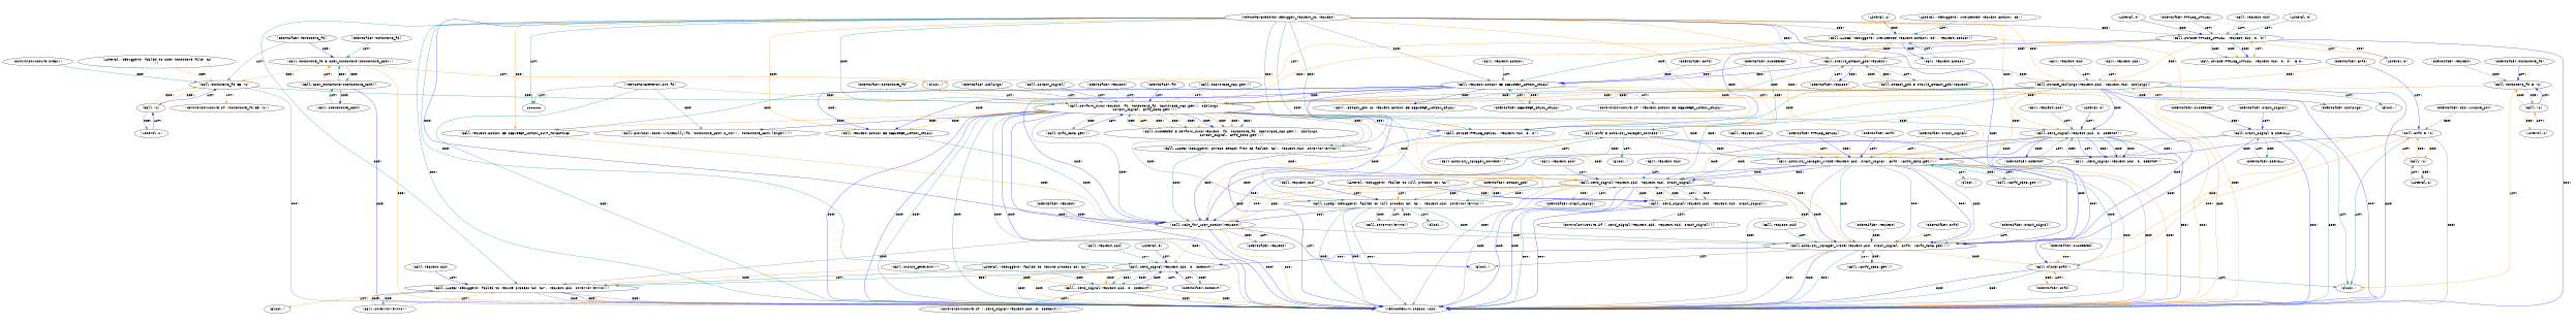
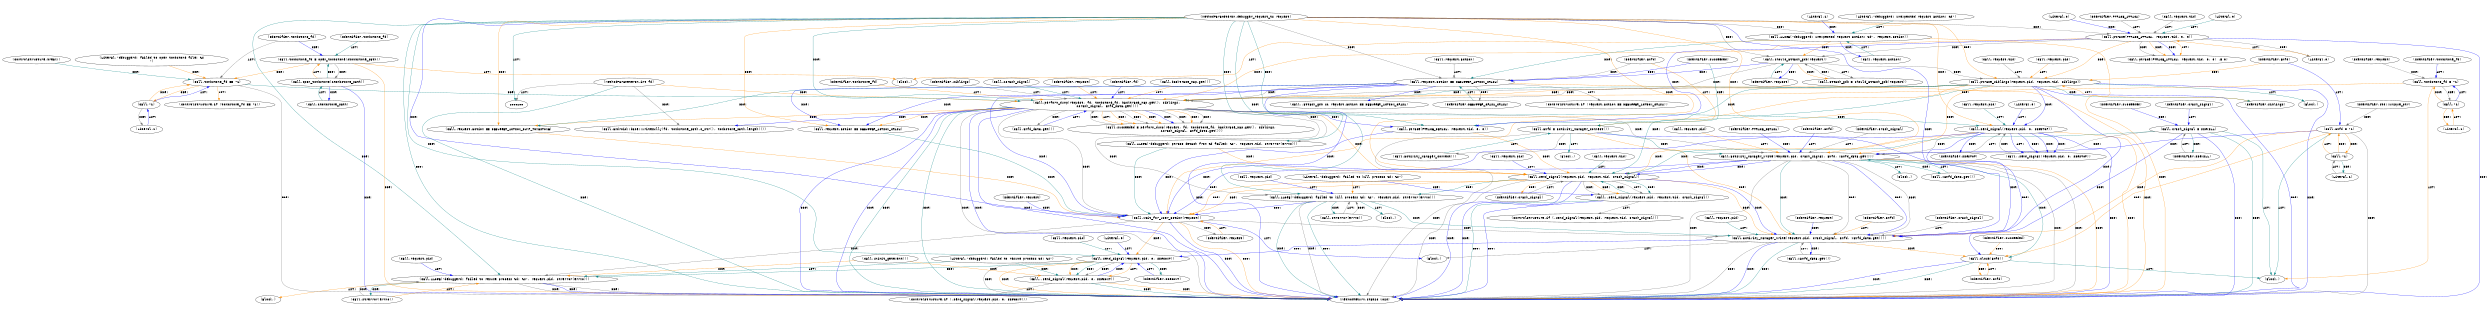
  digraph {
    fontname="DejaVu Sans Mono"
    node [fontname="DejaVu Sans Mono"]
    edge [color=darkorange fontname="DejaVu Sans Mono"]
    n1 [label="(Call,activity_manager_write(request.pid, crash_signal, amfd, *amfd_data.get()))"]
    n2 [label="(Call,send_signal(request.pid, request.tid, crash_signal))"]
    n3 [label="(Call,wait_for_user_action(request))"]
    n4 [label="(Call,activity_manager_write(request.pid, crash_signal, amfd, *amfd_data.get()))"]
    n5 [label="(Call,close(amfd))"]
    n6 [label="(Block,)"]
    n7 [label="(Call,*amfd_data.get())"]
    n8 [label="(MethodReturn,static void)"]
    n9 [label="(Call,ALOGE(\"debuggerd: failed to kill process %d: %s\", request.pid, strerror(errno)))"]
    n10 [label="(Call,!send_signal(request.pid, request.tid, crash_signal))"]
    n11 [label="(Identifier,crash_signal)"]
    n12 [label="(Call,send_signal(request.pid, 0, SIGCONT))"]
    n13 [label="(Call,ALOGE(\"debuggerd: failed to resume process %d: %s\", request.pid, strerror(errno)))"]
    n14 [label="(Identifier,request)"]
    n15 [label="(Block,)"]
    n16 [label="(Call,*amfd_data.get())"]
    n17 [label="(Block,)"]
    n18 [label="(Identifier,amfd)"]
    n19 [label="(Call,ptrace_siblings(request.pid, request.tid, siblings))"]
    n20 [label="(Call,perform_dump(request, fd, tombstone_fd, backtrace_map.get(), siblings,\n &crash_signal, amfd_data.get()))"]
    n21 [label="(Call,send_signal(request.pid, 0, SIGSTOP))"]
    n22 [label="(Block,)"]
    n23 [label="(Call,ptrace(PTRACE_DETACH, request.tid, 0, 0))"]
    n24 [label="(Identifier,siblings)"]
    n25 [label="(Call,ALOGE(\"debuggerd: ptrace detach from %d failed: %s\", request.tid, strerror(errno)))"]
    n26 [label="(Call,request.action == DEBUGGER_ACTION_DUMP_TOMBSTONE)"]
    n27 [label="(Call,request.action == DEBUGGER_ACTION_CRASH)"]
    n28 [label="(Call,android::base::WriteFully(fd, tombstone_path.c_str(), tombstone_path.length()))"]
    n29 [label="(Call,amfd_data.get())"]
    n30 [label="(Call,succeeded = perform_dump(request, fd, tombstone_fd, backtrace_map.get(), siblings,\n &crash_signal, amfd_data.get()))"]
    n31 [label="(Identifier,SIGSTOP)"]
    n32 [label="(Call,!send_signal(request.pid, 0, SIGSTOP))"]
    n33 [label="(Call,should_attach_gdb(request))"]
    n34 [label="(Call,request.action == DEBUGGER_ACTION_CRASH)"]
    n35 [label="(Identifier,request)"]
    n36 [label="(Call,attach_gdb = should_attach_gdb(request))"]
    n37 [label="(ControlStructure,if (request.action == DEBUGGER_ACTION_CRASH))"]
    n38 [label="(Call,!attach_gdb && request.action == DEBUGGER_ACTION_CRASH)"]
    n39 [label="(Identifier,DEBUGGER_CRASH_CRASH)"]
    n40 [label="(Call,ALOGE(\"debuggerd: unexpected request action: %d\", request.action))"]
    n41 [label="(Call,request.action)"]
    n42 [label="(Block,)"]
    n43 [label="(MethodParameterIn,debugger_request_t& request)"]
    n44 [label="(Call,ptrace(PTRACE_ATTACH, request.tid, 0, 0))"]
    1000100
    n46 [label="(Call,ptrace(PTRACE_ATTACH, request.tid, 0, 0) != 0)"]
    n47 [label="(Literal,0)"]
    n48 [label="(Block,)"]
    n49 [label="(Call,strerror(errno))"]
    n50 [label="(Call,!send_signal(request.pid, 0, SIGCONT))"]
    n51 [label="(Identifier,SIGCONT)"]
    n52 [label="(Call,strerror(errno))"]
    n53 [label="(Block,)"]
    n54 [label="(MethodParameterIn,int fd)"]
    n55 [label="(Call,tombstone_fd = -1)"]
    n56 [label="(Call,-1)"]
    n57 [label="(Literal,1)"]
    n58 [label="(Call,tombstone_fd == -1)"]
    n59 [label="(Call,-1)"]
    n60 [label="(ControlStructure,if (tombstone_fd == -1))"]
    n61 [label="(Literal,1)"]
    n62 [label="(Call,tombstone_fd = open_tombstone(&tombstone_path))"]
    n63 [label="(Call,open_tombstone(&tombstone_path))"]
    n64 [label="(Call,&tombstone_path)"]
    n65 [label="(Call,crash_signal = SIGKILL)"]
    n66 [label="(Identifier,SIGKILL)"]
    n67 [label="(Call,amfd = activity_manager_connect())"]
    n68 [label="(Block,)"]
    n69 [label="(Call,activity_manager_connect())"]
    n70 [label="(Call,amfd = -1)"]
    n71 [label="(Call,-1)"]
    n72 [label="(Literal,1)"]
    n73 [label="(ControlStructure,if (!send_signal(request.pid, request.tid, crash_signal)))"]
    n74 [label="(ControlStructure,if (!send_signal(request.pid, 0, SIGCONT)))"]
    n75 [label="(Identifier,amfd)"]
    n76 [label="(Literal,\"debuggerd: failed to open tombstone file: %s\n\")"]
    n77 [label="(Identifier,amfd)"]
    n78 [label="(Identifier,request)"]
    n79 [label="(Literal,0)"]
    n80 [label="(Identifier,amfd)"]
    n81 [label="(Literal,\"debuggerd: unexpected request action: %d\")"]
    n82 [label="(Call,request.pid)"]
    n83 [label="(Identifier,succeeded)"]
    n84 [label="(Identifier,std::unique_ptr)"]
    n85 [label="(Call,request.pid)"]
    n86 [label="(Call,request.pid)"]
    n87 [label="(Identifier,crash_signal)"]
    n88 [label="(Literal,0)"]
    n89 [label="(Identifier,fd)"]
    n90 [label="(Identifier,tombstone_fd)"]
    n91 [label="(Call,uninit_getevent())"]
    n92 [label="(Literal,0)"]
    n93 [label="(Literal,0)"]
    n94 [label="(Call,request.pid)"]
    n95 [label="(Identifier,crash_signal)"]
    n96 [label="(Call,request.pid)"]
    n97 [label="(Identifier,request)"]
    n98 [label="(Identifier,crash_signal)"]
    n99 [label="(Call,request.tid)"]
    n100 [label="(Literal,\"debuggerd: failed to kill process %d: %s\")"]
    n101 [label="(Call,request.pid)"]
    n102 [label="(ControlStructure,break;)"]
    n103 [label="(Call,backtrace_map.get())"]
    n104 [label="(Identifier,tombstone_fd)"]
    n105 [label="(Identifier,amfd)"]
    n106 [label="(Literal,1)"]
    n107 [label="(Call,request.pid)"]
    n108 [label="(Call,request.pid)"]
    n109 [label="(Identifier,succeeded)"]
    n110 [label="(Identifier,request)"]
    n111 [label="(Identifier,PTRACE_ATTACH)"]
    n112 [label="(Identifier,siblings)"]
    n113 [label="(Call,request.action)"]
    n114 [label="(Call,&crash_signal)"]
    n115 [label="(Call,request.tid)"]
    n116 [label="(Call,request.tid)"]
    n117 [label="(Identifier,tombstone_fd)"]
    n118 [label="(Identifier,succeeded)"]
    n119 [label="(Identifier,tombstone_fd)"]
    n120 [label="(Identifier,request)"]
    n121 [label="(Identifier,PTRACE_DETACH)"]
-   n122 [label="(Identifier,attach_gdb)"]
    n123 [label="(Literal,\"debuggerd: failed to resume process %d: %s\")"]
    n1 -> n2 [color=blue label="DDG: "]
    n1 -> n2 [color=blue label="DDG: "]
    n1 -> n3 [color=blue label="DDG: "]
    n1 -> n4 [color=blue label="DDG: "]
    n1 -> n4 [color=gray40 label="DDG: "]
    n1 -> n4 [color=teal label="DDG: "]
    n1 -> n4 [color=gray40 label="DDG: "]
    n1 -> n5 [color=teal label="DDG: "]
    n1 -> n6 [color=teal label="AST: "]
    n1 -> n7 [color=teal label="CFG: "]
    n1 -> n8 [color=gray40 label="DDG: "]
    n1 -> n8 [label="DDG: "]
    n1 -> n8 [color=gray40 label="DDG: "]
    n1 -> n8 [color=gray40 label="DDG: "]
    n2 -> n3 [label="DDG: "]
    n2 -> n3 [label="DDG: "]
    n2 -> n4 [label="DDG: "]
    n2 -> n4 [color=blue label="DDG: "]
    n2 -> n8 [color=gray40 label="DDG: "]
    n2 -> n8 [color=blue label="DDG: "]
    n2 -> n8 [color=blue label="DDG: "]
    n2 -> n9 [color=teal label="DDG: "]
    n2 -> n10 [color=gray40 label="AST: "]
    n2 -> n10 [color=teal label="DDG: "]
    n2 -> n10 [color=gray40 label="DDG: "]
    n2 -> n10 [label="DDG: "]
    n2 -> n11 [label="CFG: "]
    n3 -> n4 [color=gray40 label="DDG: "]
    n3 -> n8 [label="DDG: "]
    n3 -> n8 [color=blue label="DDG: "]
    n3 -> n12 [label="DDG: "]
    n3 -> n13 [color=gray40 label="DDG: "]
    n3 -> n14 [color=gray40 label="CFG: "]
    n3 -> n15 [color=blue label="AST: "]
    n4 -> n5 [label="DDG: "]
    n4 -> n8 [color=blue label="DDG: "]
    n4 -> n8 [color=teal label="DDG: "]
    n4 -> n8 [color=gray40 label="DDG: "]
    n4 -> n12 [color=blue label="DDG: "]
    n4 -> n15 [color=gray40 label="AST: "]
    n4 -> n16 [color=blue label="CFG: "]
    n5 -> n8 [color=blue label="DDG: "]
    n5 -> n8 [color=teal label="DDG: "]
    n5 -> n17 [color=teal label="AST: "]
    n5 -> n18 [label="CFG: "]
    n7 -> n1 [color=teal label="AST: "]
    n9 -> n3 [color=blue label="DDG: "]
    n9 -> n4 [color=teal label="DDG: "]
    n9 -> n8 [color=gray40 label="DDG: "]
    n9 -> n8 [color=teal label="DDG: "]
    n9 -> n8 [color=teal label="DDG: "]
    n9 -> n48 [color=teal label="AST: "]
    n9 -> n49 [color=teal label="CFG: "]
    n10 -> n2 [color=teal label="CFG: "]
    n10 -> n8 [color=teal label="DDG: "]
    n10 -> n8 [color=blue label="DDG: "]
    n10 -> n73 [color=gray40 label="AST: "]
    n11 -> n2 [color=gray40 label="AST: "]
    n12 -> n8 [color=gray40 label="DDG: "]
    n12 -> n8 [label="DDG: "]
    n12 -> n13 [color=teal label="DDG: "]
    n12 -> n50 [label="AST: "]
    n12 -> n50 [label="DDG: "]
    n12 -> n50 [color=teal label="DDG: "]
    n12 -> n50 [color=gray40 label="DDG: "]
    n12 -> n51 [color=teal label="CFG: "]
    n13 -> n8 [color=gray40 label="DDG: "]
    n13 -> n8 [color=gray40 label="DDG: "]
    n13 -> n8 [color=blue label="DDG: "]
    n13 -> n52 [color=teal label="CFG: "]
    n13 -> n53 [label="AST: "]
    n14 -> n3 [label="AST: "]
    n16 -> n4 [color=gray40 label="AST: "]
    n18 -> n5 [label="AST: "]
    n19 -> n1 [label="DDG: "]
    n19 -> n2 [color=teal label="DDG: "]
    n19 -> n3 [label="DDG: "]
    n19 -> n4 [color=blue label="DDG: "]
    n19 -> n8 [color=blue label="DDG: "]
    n19 -> n8 [color=blue label="DDG: "]
    n19 -> n20 [label="DDG: "]
    n19 -> n20 [color=gray40 label="DDG: "]
    n19 -> n20 [color=teal label="DDG: "]
    n19 -> n21 [color=blue label="DDG: "]
    n19 -> n22 [color=teal label="AST: "]
    n19 -> n23 [color=teal label="DDG: "]
    n19 -> n24 [color=teal label="CFG: "]
    n20 -> n1 [color=gray40 label="DDG: "]
    n20 -> n2 [label="DDG: "]
    n20 -> n3 [color=gray40 label="DDG: "]
    n20 -> n8 [color=blue label="DDG: "]
    n20 -> n8 [color=blue label="DDG: "]
    n20 -> n8 [color=blue label="DDG: "]
    n20 -> n8 [color=blue label="DDG: "]
    n20 -> n8 [color=teal label="DDG: "]
    n20 -> n8 [color=teal label="DDG: "]
    n20 -> n8 [color=gray40 label="DDG: "]
    n20 -> n9 [color=gray40 label="DDG: "]
    n20 -> n21 [color=teal label="DDG: "]
    n20 -> n23 [color=blue label="DDG: "]
    n20 -> n25 [color=gray40 label="DDG: "]
    n20 -> n26 [label="DDG: "]
    n20 -> n27 [label="DDG: "]
    n20 -> n28 [color=blue label="DDG: "]
    n20 -> n29 [color=gray40 label="CFG: "]
    n20 -> n30 [label="AST: "]
    n20 -> n30 [label="DDG: "]
    n20 -> n30 [color=gray40 label="DDG: "]
    n20 -> n30 [label="DDG: "]
    n20 -> n30 [color=blue label="DDG: "]
    n20 -> n30 [color=gray40 label="DDG: "]
    n20 -> n30 [label="DDG: "]
    n20 -> n30 [color=gray40 label="DDG: "]
    n21 -> n1 [color=gray40 label="DDG: "]
    n21 -> n2 [label="DDG: "]
    n21 -> n3 [color=blue label="DDG: "]
    n21 -> n4 [color=blue label="DDG: "]
    n21 -> n8 [label="DDG: "]
    n21 -> n8 [color=blue label="DDG: "]
    n21 -> n31 [color=blue label="CFG: "]
    n21 -> n32 [color=blue label="AST: "]
    n21 -> n32 [color=blue label="DDG: "]
    n21 -> n32 [color=blue label="DDG: "]
    n21 -> n32 [color=blue label="DDG: "]
    n23 -> n2 [label="DDG: "]
    n23 -> n3 [color=blue label="DDG: "]
    n24 -> n19 [label="AST: "]
    n25 -> n2 [label="DDG: "]
    n25 -> n3 [color=teal label="DDG: "]
    n26 -> n3 [label="DDG: "]
    n27 -> n3 [color=teal label="DDG: "]
    n29 -> n20 [color=blue label="AST: "]
    n30 -> n20 [color=gray40 label="CFG: "]
    n31 -> n21 [color=gray40 label="AST: "]
    n32 -> n21 [color=gray40 label="CFG: "]
    n33 -> n19 [color=gray40 label="DDG: "]
    n33 -> n20 [color=gray40 label="DDG: "]
    n33 -> n34 [color=blue label="DDG: "]
    n33 -> n35 [color=blue label="CFG: "]
    n33 -> n36 [color=gray40 label="AST: "]
    n33 -> n36 [label="DDG: "]
    n34 -> n3 [color=blue label="DDG: "]
    n34 -> n8 [color=blue label="DDG: "]
    n34 -> n8 [label="DDG: "]
    n34 -> n20 [color=gray40 label="DDG: "]
    n34 -> n26 [color=teal label="DDG: "]
    n34 -> n27 [color=blue label="DDG: "]
    n34 -> n27 [color=blue label="DDG: "]
    n34 -> n37 [color=gray40 label="AST: "]
    n34 -> n38 [color=blue label="DDG: "]
    n34 -> n39 [color=gray40 label="CFG: "]
    n35 -> n33 [color=teal label="AST: "]
    n36 -> n33 [color=gray40 label="CFG: "]
    n39 -> n34 [color=teal label="AST: "]
    n40 -> n8 [label="DDG: "]
    n40 -> n33 [label="DDG: "]
    n40 -> n34 [color=teal label="DDG: "]
    n40 -> n41 [color=blue label="CFG: "]
    n40 -> n42 [label="AST: "]
    n41 -> n40 [color=teal label="AST: "]
    n43 -> n1 [label="DDG: "]
    n43 -> n2 [label="DDG: "]
    n43 -> n3 [color=blue label="DDG: "]
    n43 -> n4 [color=blue label="DDG: "]
    n43 -> n8 [color=teal label="DDG: "]
    n43 -> n9 [color=teal label="DDG: "]
    n43 -> n12 [color=teal label="DDG: "]
    n43 -> n13 [color=teal label="DDG: "]
    n43 -> n19 [label="DDG: "]
    n43 -> n20 [color=teal label="DDG: "]
    n43 -> n21 [label="DDG: "]
    n43 -> n23 [color=teal label="DDG: "]
    n43 -> n25 [color=teal label="DDG: "]
    n43 -> n26 [label="DDG: "]
    n43 -> n27 [label="DDG: "]
    n43 -> n33 [color=gray40 label="DDG: "]
    n43 -> n34 [color=gray40 label="DDG: "]
    n43 -> n40 [color=gray40 label="DDG: "]
    n43 -> n44 [color=gray40 label="DDG: "]
    n43 -> 1000100 [color=teal label="AST: "]
    n44 -> n8 [color=blue label="DDG: "]
    n44 -> n19 [label="DDG: "]
    n44 -> n20 [label="DDG: "]
    n44 -> n23 [color=blue label="DDG: "]
    n44 -> n33 [color=gray40 label="DDG: "]
    n44 -> n46 [label="AST: "]
    n44 -> n46 [color=gray40 label="DDG: "]
    n44 -> n46 [label="DDG: "]
    n44 -> n46 [color=blue label="DDG: "]
    n44 -> n47 [color=gray40 label="CFG: "]
    n47 -> n44 [label="AST: "]
    n49 -> n9 [color=gray40 label="AST: "]
    n49 -> n9 [color=gray40 label="DDG: "]
    n50 -> n8 [color=teal label="DDG: "]
    n50 -> n8 [label="DDG: "]
    n50 -> n12 [color=blue label="CFG: "]
    n50 -> n74 [color=gray40 label="AST: "]
    n51 -> n12 [color=blue label="AST: "]
    n52 -> n13 [label="AST: "]
    n52 -> n13 [color=gray40 label="DDG: "]
    n54 -> n8 [color=teal label="DDG: "]
    n54 -> n20 [label="DDG: "]
    n54 -> n28 [color=gray40 label="DDG: "]
    n54 -> 1000100 [color=gray40 label="AST: "]
    n55 -> n17 [label="AST: "]
    n55 -> n20 [label="DDG: "]
    n55 -> n56 [color=gray40 label="CFG: "]
    n56 -> n55 [color=blue label="AST: "]
    n56 -> n55 [label="DDG: "]
    n56 -> n57 [label="CFG: "]
    n57 -> n56 [label="AST: "]
    n58 -> n8 [color=gray40 label="DDG: "]
    n58 -> n20 [color=teal label="DDG: "]
    n58 -> n59 [label="CFG: "]
    n58 -> n60 [label="AST: "]
    n59 -> n58 [color=blue label="AST: "]
    n59 -> n58 [label="DDG: "]
    n59 -> n61 [color=gray40 label="CFG: "]
    n61 -> n59 [color=blue label="AST: "]
    n62 -> n8 [label="DDG: "]
    n62 -> n42 [label="AST: "]
    n62 -> n58 [label="DDG: "]
    n62 -> n63 [color=gray40 label="CFG: "]
    n63 -> n8 [color=blue label="DDG: "]
    n63 -> n62 [label="AST: "]
    n63 -> n62 [color=teal label="DDG: "]
    n63 -> n64 [color=blue label="CFG: "]
    n64 -> n63 [color=teal label="AST: "]
    n65 -> n1 [color=gray40 label="DDG: "]
    n65 -> n2 [color=teal label="DDG: "]
    n65 -> n4 [color=blue label="DDG: "]
    n65 -> n8 [color=teal label="DDG: "]
    n65 -> n8 [color=blue label="DDG: "]
    n65 -> n17 [color=teal label="AST: "]
    n65 -> n66 [color=teal label="CFG: "]
    n66 -> n65 [color=gray40 label="AST: "]
    n67 -> n1 [color=teal label="DDG: "]
    n67 -> n4 [label="DDG: "]
    n67 -> n5 [color=blue label="DDG: "]
    n67 -> n8 [color=gray40 label="DDG: "]
    n67 -> n68 [color=teal label="AST: "]
    n67 -> n69 [color=gray40 label="CFG: "]
    n69 -> n67 [color=teal label="AST: "]
    n70 -> n1 [color=blue label="DDG: "]
    n70 -> n4 [label="DDG: "]
    n70 -> n5 [label="DDG: "]
    n70 -> n8 [color=gray40 label="DDG: "]
    n70 -> n17 [color=teal label="AST: "]
    n70 -> n71 [label="CFG: "]
    n71 -> n70 [label="AST: "]
    n71 -> n70 [label="DDG: "]
    n71 -> n72 [color=teal label="CFG: "]
    n72 -> n71 [color=gray40 label="AST: "]
    n75 -> n1 [color=blue label="AST: "]
    n76 -> n58 [label="CFG: "]
    n77 -> n4 [label="AST: "]
    n78 -> n20 [label="AST: "]
    n79 -> n44 [color=teal label="AST: "]
    n80 -> n34 [color=gray40 label="CFG: "]
    n80 -> n67 [label="AST: "]
    n81 -> n40 [color=teal label="AST: "]
    n82 -> n19 [label="AST: "]
    n83 -> n5 [label="CFG: "]
    n84 -> n70 [color=gray40 label="CFG: "]
    n85 -> n9 [color=blue label="AST: "]
    n86 -> n2 [color=blue label="AST: "]
    n87 -> n4 [color=gray40 label="AST: "]
    n88 -> n44 [color=blue label="CFG: "]
    n89 -> n20 [color=blue label="AST: "]
    n90 -> n58 [color=gray40 label="AST: "]
    n90 -> n62 [color=blue label="CFG: "]
    n91 -> n13 [label="CFG: "]
    n91 -> n50 [label="CFG: "]
    n92 -> n12 [color=blue label="AST: "]
    n93 -> n21 [color=blue label="AST: "]
    n94 -> n4 [color=teal label="AST: "]
    n95 -> n65 [color=blue label="AST: "]
    n96 -> n13 [color=blue label="AST: "]
    n97 -> n4 [color=blue label="CFG: "]
    n98 -> n1 [color=gray40 label="AST: "]
    n99 -> n2 [color=teal label="AST: "]
    n100 -> n9 [label="AST: "]
    n100 -> n10 [color=blue label="CFG: "]
    n101 -> n12 [color=teal label="AST: "]
    n102 -> n58 [color=teal label="CFG: "]
    n103 -> n20 [label="AST: "]
    n104 -> n20 [label="AST: "]
    n105 -> n19 [label="CFG: "]
    n105 -> n70 [color=blue label="AST: "]
    n106 -> n40 [color=blue label="CFG: "]
    n107 -> n1 [label="AST: "]
    n108 -> n21 [color=teal label="AST: "]
    n109 -> n65 [color=blue label="CFG: "]
    n110 -> n55 [color=gray40 label="CFG: "]
    n111 -> n44 [color=gray40 label="AST: "]
    n112 -> n20 [color=gray40 label="AST: "]
    n113 -> n34 [color=gray40 label="AST: "]
    n114 -> n20 [color=teal label="AST: "]
    n115 -> n44 [color=gray40 label="AST: "]
    n116 -> n19 [color=gray40 label="AST: "]
    n117 -> n62 [color=teal label="AST: "]
    n118 -> n34 [color=blue label="CFG: "]
    n118 -> n67 [color=teal label="CFG: "]
    n119 -> n55 [color=blue label="AST: "]
    n120 -> n3 [color=blue label="CFG: "]
    n121 -> n1 [color=blue label="CFG: "]
-   n122 -> n9 [color=gray40 label="CFG: "]
-   n122 -> n10 [color=blue label="CFG: "]
    n123 -> n13 [color=teal label="AST: "]
    n123 -> n50 [color=teal label="CFG: "]
  }
